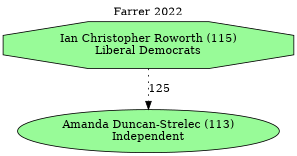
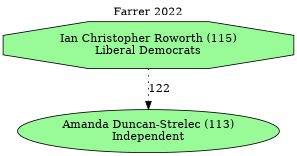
  digraph {
    label="Farrer 2022"
    labelloc=t
    mclimit=10
    node [style=filled fillcolor=palegreen]
    n1 [label="Amanda Duncan-Strelec (113)\nIndependent" shape=ellipse]
    n2 [label="Ian Christopher Roworth (115)\nLiberal Democrats" shape=octagon]
-   n2 -> n1 [label=125 style=dotted]
+   n2 -> n1 [label=122 style=dotted]
  }
